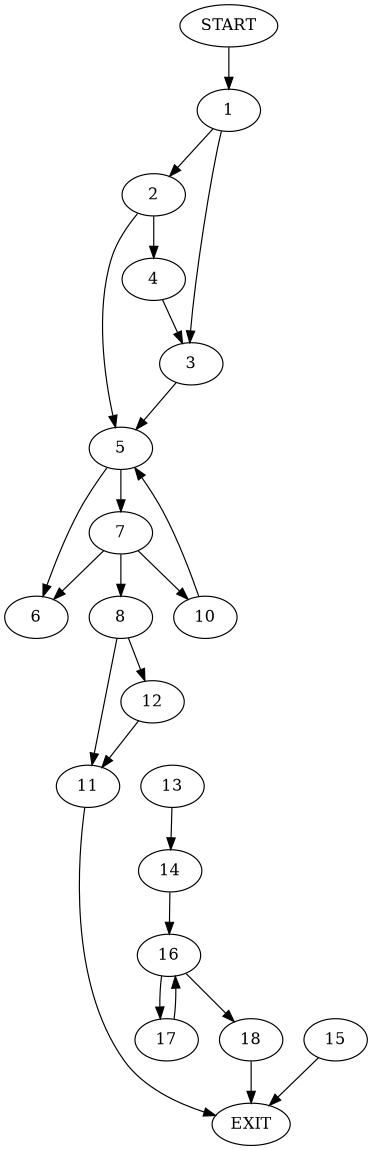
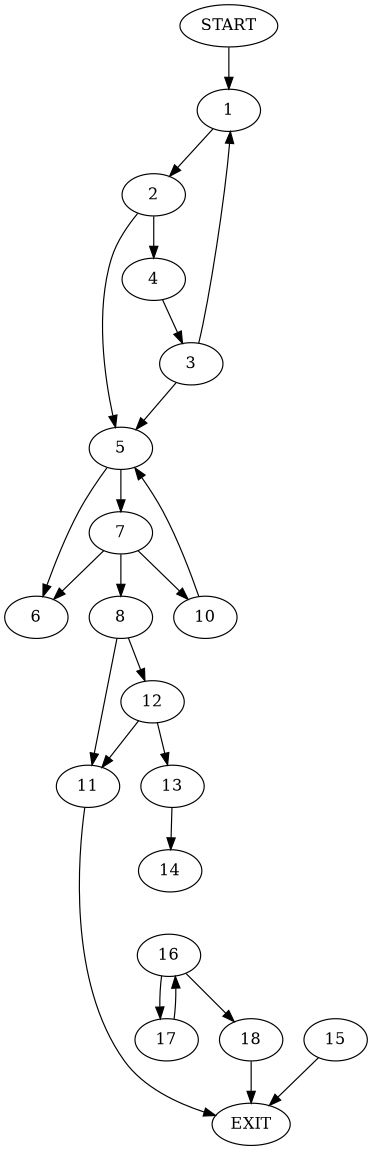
  digraph {
    n1 [label=START]
    1
    2
    3
    n5 [label=EXIT]
    4
    5
    6
    7
    8
    10
    11
    12
    13
    14
    16
    15
    17
    18
    n1 -> 1
    1 -> 2
-   1 -> 3
+   3 -> 1
    2 -> 4
    2 -> 5
    3 -> 5
    4 -> 3
    5 -> 6
    5 -> 7
    7 -> 6
    7 -> 8
    7 -> 10
    8 -> 11
    8 -> 12
    10 -> 5
    11 -> n5
    12 -> 11
+   12 -> 13
    13 -> 14
-   14 -> 16
    16 -> 17
    16 -> 18
    15 -> n5
    17 -> 16
    18 -> n5
  }
